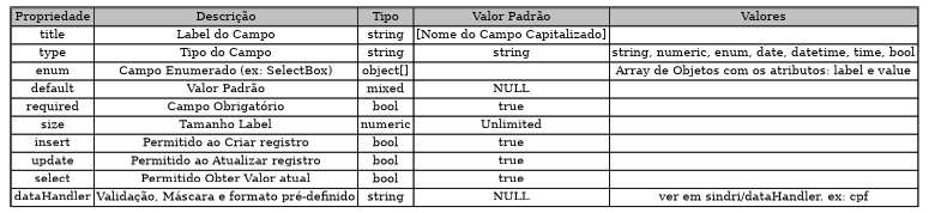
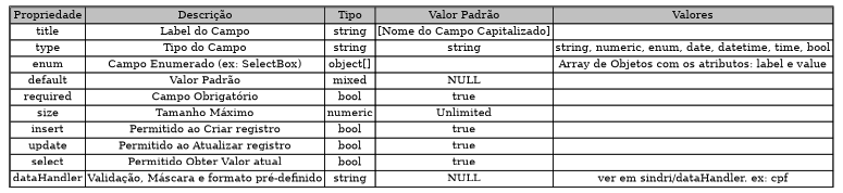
  digraph {
-   n1 [label=< <TABLE BORDER="1" CELLBORDER="1" CELLSPACING="0">  <tr> 	<td BGCOLOR="gray">Propriedade</td> 	<td BGCOLOR="gray">Descrição</td>	 	<td BGCOLOR="gray">Tipo</td>	 	<td BGCOLOR="gray">Valor Padrão</td> 	<td BGCOLOR="gray">Valores</td> </tr>  <tr> 	<td>title</td> 	<td>Label do Campo</td> 	<td>string</td> 	<td>[Nome do Campo Capitalizado]</td> 	<td></td>		 </tr>  <tr> 	<td>type</td> 	<td>Tipo do Campo</td> 	<td>string</td> 	<td>string</td> 	<td>string, numeric, enum, date, datetime, time, bool</td>		 </tr>  <tr> 	<td>enum</td> 	<td>Campo Enumerado (ex: SelectBox)</td> 	<td>object[]</td> 	<td></td> 	<td>Array de Objetos com os atributos: label e value</td>		 </tr>  <tr> 	<td>default</td> 	<td>Valor Padrão</td> 	<td>mixed</td> 	<td>NULL</td> 	<td></td>		 </tr>  <tr> 	<td>required</td> 	<td>Campo Obrigatório</td> 	<td>bool</td> 	<td>true</td> 	<td></td>		 </tr>  <tr> 	<td>size</td> 	<td>Tamanho Label</td> 	<td>numeric</td> 	<td>Unlimited</td> 	<td></td>		 </tr>  <tr> 	<td>insert</td> 	<td>Permitido ao Criar registro</td> 	<td>bool</td> 	<td>true</td> 	<td></td>		 </tr>  <tr> 	<td>update</td> 	<td>Permitido ao Atualizar registro</td> 	<td>bool</td> 	<td>true</td> 	<td></td>		 </tr>  <tr> 	<td>select</td> 	<td>Permitido Obter Valor atual</td> 	<td>bool</td> 	<td>true</td> 	<td></td>		 </tr>  <tr> 	<td>dataHandler</td> 	<td>Validação, Máscara e formato pré-definido</td> 	<td>string</td> 	<td>NULL</td> 	<td>ver em sindri/dataHandler. ex: cpf</td>		 </tr>   </TABLE> > shape=plaintext]
+   n1 [label=< <TABLE BORDER="1" CELLBORDER="1" CELLSPACING="0">  <tr> 	<td BGCOLOR="gray">Propriedade</td> 	<td BGCOLOR="gray">Descrição</td>	 	<td BGCOLOR="gray">Tipo</td>	 	<td BGCOLOR="gray">Valor Padrão</td> 	<td BGCOLOR="gray">Valores</td> </tr>  <tr> 	<td>title</td> 	<td>Label do Campo</td> 	<td>string</td> 	<td>[Nome do Campo Capitalizado]</td> 	<td></td>		 </tr>  <tr> 	<td>type</td> 	<td>Tipo do Campo</td> 	<td>string</td> 	<td>string</td> 	<td>string, numeric, enum, date, datetime, time, bool</td>		 </tr>  <tr> 	<td>enum</td> 	<td>Campo Enumerado (ex: SelectBox)</td> 	<td>object[]</td> 	<td></td> 	<td>Array de Objetos com os atributos: label e value</td>		 </tr>  <tr> 	<td>default</td> 	<td>Valor Padrão</td> 	<td>mixed</td> 	<td>NULL</td> 	<td></td>		 </tr>  <tr> 	<td>required</td> 	<td>Campo Obrigatório</td> 	<td>bool</td> 	<td>true</td> 	<td></td>		 </tr>  <tr> 	<td>size</td> 	<td>Tamanho Máximo</td> 	<td>numeric</td> 	<td>Unlimited</td> 	<td></td>		 </tr>  <tr> 	<td>insert</td> 	<td>Permitido ao Criar registro</td> 	<td>bool</td> 	<td>true</td> 	<td></td>		 </tr>  <tr> 	<td>update</td> 	<td>Permitido ao Atualizar registro</td> 	<td>bool</td> 	<td>true</td> 	<td></td>		 </tr>  <tr> 	<td>select</td> 	<td>Permitido Obter Valor atual</td> 	<td>bool</td> 	<td>true</td> 	<td></td>		 </tr>  <tr> 	<td>dataHandler</td> 	<td>Validação, Máscara e formato pré-definido</td> 	<td>string</td> 	<td>NULL</td> 	<td>ver em sindri/dataHandler. ex: cpf</td>		 </tr>   </TABLE> > shape=plaintext]
  }
